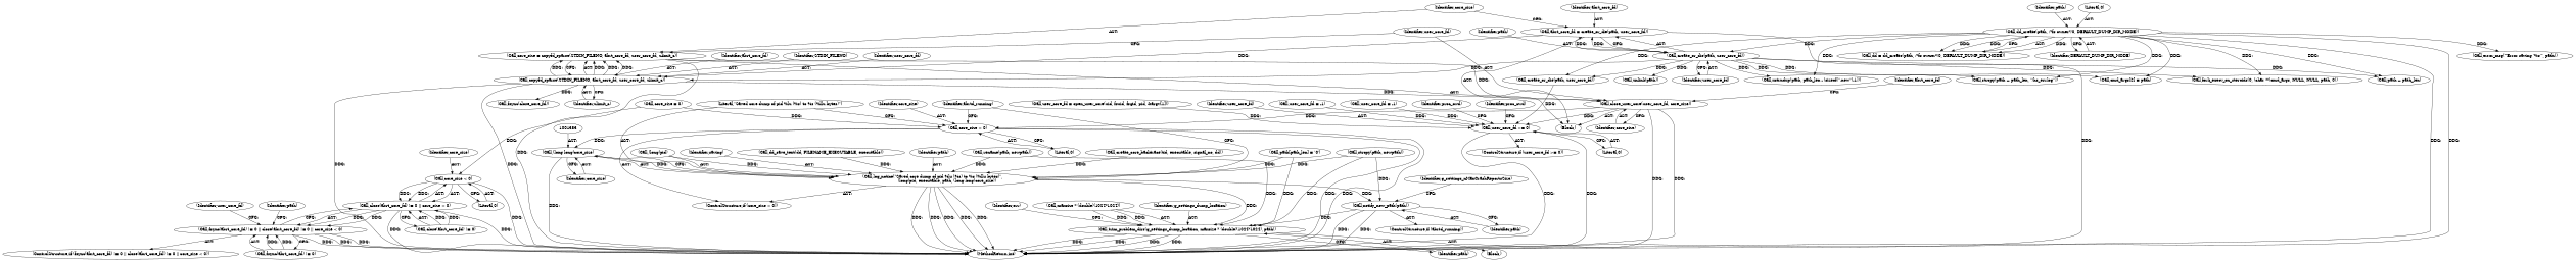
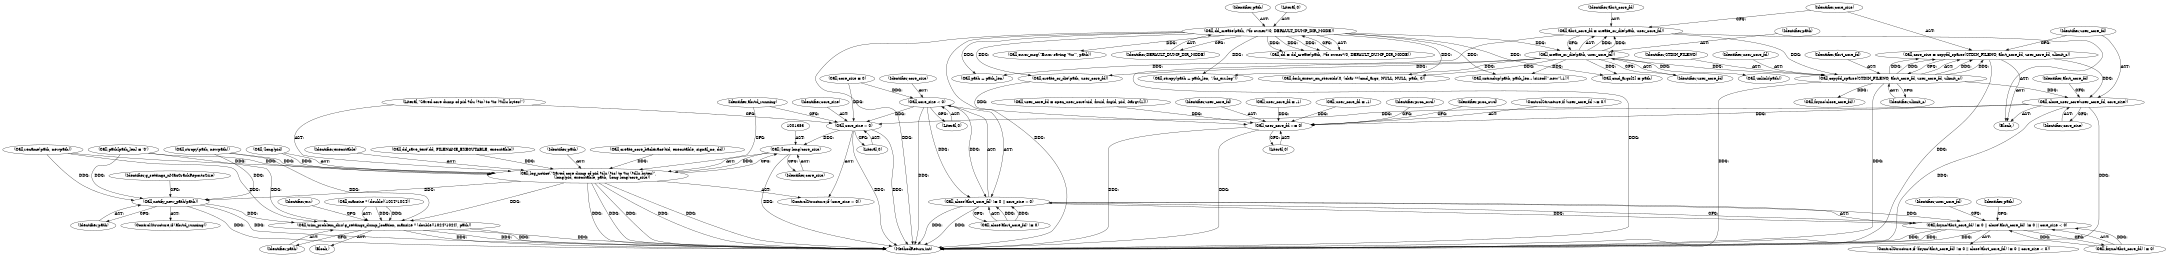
  digraph {
    n1 [label="(Call,core_size = copyfd_sparse(STDIN_FILENO, abrt_core_fd, user_core_fd, ulimit_c))"]
    n2 [label="(Call,copyfd_sparse(STDIN_FILENO, abrt_core_fd, user_core_fd, ulimit_c))"]
    n3 [label="(Call,close_user_core(user_core_fd, core_size))"]
    n4 [label="(Block,)"]
    n5 [label="(MethodReturn,int)"]
    n6 [label="(Identifier,ulimit_c)"]
    n7 [label="(Call,fsync(close_core_fd))"]
    n8 [label="(Call,core_size > 0)"]
    n9 [label="(Call,user_core_fd >= 0)"]
    n10 [label="(Identifier,core_size)"]
    n11 [label="(Call,abrt_core_fd = create_or_die(path, user_core_fd))"]
    n12 [label="(Call,create_or_die(path, user_core_fd))"]
    n13 [label="(Call,create_or_die(path, user_core_fd))"]
    n14 [label="(Call,cmd_args[2] = path)"]
    n15 [label="(Call,unlink(path))"]
    n16 [label="(Call,xstrndup(path, path_len - (sizeof(\".new\")-1)))"]
    n17 [label="(Call,fork_execv_on_steroids(0, (char **)cmd_args, NULL, NULL, path, 0))"]
    n18 [label="(Identifier,user_core_fd)"]
    n19 [label="(Call,path + path_len)"]
    n20 [label="(Call,strcpy(path + path_len, \"/hs_err.log\"))"]
    n21 [label="(Call,dd_create(path, /*fs owner*/0, DEFAULT_DUMP_DIR_MODE))"]
    n22 [label="(Call,error_msg(\"Error saving '%s'\", path))"]
    n23 [label="(Identifier,DEFAULT_DUMP_DIR_MODE)"]
    n24 [label="(Call,dd = dd_create(path, /*fs owner*/0, DEFAULT_DUMP_DIR_MODE))"]
    n25 [label="(Call,core_size < 0)"]
    n26 [label="(Call,close(abrt_core_fd) != 0 || core_size < 0)"]
    n27 [label="(Literal,0)"]
    n28 [label="(Call,(long long)core_size)"]
    n29 [label="(Literal,0)"]
    n30 [label="(ControlStructure,if (core_size > 0))"]
    n31 [label="(Literal,0)"]
    n32 [label="(ControlStructure,if (user_core_fd >= 0))"]
    n33 [label="(Call,fsync(abrt_core_fd) != 0 || close(abrt_core_fd) != 0 || core_size < 0)"]
    n34 [label="(Call,close(abrt_core_fd) != 0)"]
    n35 [label="(ControlStructure,if (fsync(abrt_core_fd) != 0 || close(abrt_core_fd) != 0 || core_size < 0))"]
    n36 [label="(Call,fsync(abrt_core_fd) != 0)"]
    n37 [label="(Call,log_notice(\"Saved core dump of pid %lu (%s) to %s (%llu bytes)\",\n                       (long)pid, executable, path, (long long)core_size))"]
    n38 [label="(Identifier,core_size)"]
    n39 [label="(Call,notify_new_path(path))"]
    n40 [label="(Call,trim_problem_dirs(g_settings_dump_location, maxsize * (double)(1024*1024), path))"]
    n41 [label="(ControlStructure,if (abrtd_running))"]
    n42 [label="(Identifier,path)"]
    n43 [label="(Identifier,path)"]
    n44 [label="(Block,)"]
    n45 [label="(Identifier,core_size)"]
    n46 [label="(Literal,0)"]
    n47 [label="(Identifier,user_core_fd)"]
    n48 [label="(Identifier,user_core_fd)"]
    n49 [label="(Identifier,path)"]
-   n50 [label="(Identifier,g_settings_dump_location)"]
    n51 [label="(Call,path[path_len] = '\0')"]
    n52 [label="(Identifier,err)"]
    n53 [label="(Call,maxsize * (double)(1024*1024))"]
    n54 [label="(Identifier,core_size)"]
    n55 [label="(Literal,\"Saved core dump of pid %lu (%s) to %s (%llu bytes)\")"]
    n56 [label="(Call,(long)pid)"]
    n57 [label="(Call,strcpy(path, newpath))"]
-   n58 [label="(Identifier,saving)"]
+   n58 [label="(Identifier,executable)"]
    n59 [label="(Call,dd_save_text(dd, FILENAME_EXECUTABLE, executable))"]
    n60 [label="(Identifier,abrt_core_fd)"]
    n61 [label="(Call,user_core_fd = open_user_core(uid, fsuid, fsgid, pid, &argv[1]))"]
    n62 [label="(Call,core_size = 0)"]
    n63 [label="(Identifier,abrt_core_fd)"]
    n64 [label="(Identifier,path)"]
    n65 [label="(Identifier,user_core_fd)"]
    n66 [label="(Identifier,core_size)"]
    n67 [label="(Call,create_core_backtrace(tid, executable, signal_no, dd))"]
    n68 [label="(Call,user_core_fd = -1)"]
    n69 [label="(Identifier,user_core_fd)"]
    n70 [label="(Identifier,path)"]
    n71 [label="(Identifier,abrtd_running)"]
    n72 [label="(Call,user_core_fd = -1)"]
    n73 [label="(Identifier,path)"]
    n74 [label="(Call,rename(path, newpath))"]
    n75 [label="(Identifier,STDIN_FILENO)"]
    n76 [label="(Identifier,g_settings_nMaxCrashReportsSize)"]
    n77 [label="(Identifier,abrt_core_fd)"]
    n78 [label="(Identifier,proc_cwd)"]
    n79 [label="(Identifier,proc_cwd)"]
    1001383
    n1 -> n2 [label="CFG: "]
    n1 -> n3 [label="DDG: "]
    n1 -> n4 [label="AST: "]
    n1 -> n5 [label="DDG: "]
    n2 -> n1 [label="AST: "]
    n2 -> n1 [label="DDG: "]
    n2 -> n1 [label="DDG: "]
    n2 -> n1 [label="DDG: "]
    n2 -> n1 [label="DDG: "]
    n2 -> n3 [label="DDG: "]
    n2 -> n5 [label="DDG: "]
    n2 -> n5 [label="DDG: "]
    n2 -> n6 [label="CFG: "]
    n2 -> n7 [label="DDG: "]
    n3 -> n4 [label="AST: "]
    n3 -> n5 [label="DDG: "]
    n3 -> n5 [label="DDG: "]
    n3 -> n8 [label="DDG: "]
    n3 -> n9 [label="DDG: "]
    n3 -> n10 [label="CFG: "]
    n6 -> n2 [label="AST: "]
    n8 -> n5 [label="DDG: "]
    n8 -> n5 [label="DDG: "]
    n8 -> n28 [label="DDG: "]
    n8 -> n29 [label="CFG: "]
    n8 -> n30 [label="AST: "]
    n9 -> n5 [label="DDG: "]
    n9 -> n5 [label="DDG: "]
    n9 -> n31 [label="CFG: "]
-   n9 -> n32 [label="AST: "]
+   n32 -> n9 [label="AST: "]
    n10 -> n3 [label="AST: "]
    n11 -> n2 [label="DDG: "]
    n11 -> n4 [label="AST: "]
    n11 -> n5 [label="DDG: "]
    n11 -> n12 [label="CFG: "]
    n12 -> n2 [label="DDG: "]
    n12 -> n11 [label="AST: "]
    n12 -> n11 [label="DDG: "]
    n12 -> n11 [label="DDG: "]
    n12 -> n13 [label="DDG: "]
    n12 -> n14 [label="DDG: "]
    n12 -> n15 [label="DDG: "]
    n12 -> n16 [label="DDG: "]
    n12 -> n17 [label="DDG: "]
    n12 -> n18 [label="CFG: "]
    n12 -> n19 [label="DDG: "]
    n12 -> n20 [label="DDG: "]
    n13 -> n9 [label="DDG: "]
    n18 -> n12 [label="AST: "]
    n21 -> n5 [label="DDG: "]
    n21 -> n5 [label="DDG: "]
    n21 -> n12 [label="DDG: "]
    n21 -> n13 [label="DDG: "]
    n21 -> n14 [label="DDG: "]
    n21 -> n16 [label="DDG: "]
    n21 -> n17 [label="DDG: "]
    n21 -> n19 [label="DDG: "]
    n21 -> n20 [label="DDG: "]
    n21 -> n22 [label="DDG: "]
    n21 -> n23 [label="CFG: "]
    n21 -> n24 [label="AST: "]
    n21 -> n24 [label="DDG: "]
    n21 -> n24 [label="DDG: "]
    n21 -> n24 [label="DDG: "]
    n23 -> n21 [label="AST: "]
    n24 -> n21 [label="CFG: "]
    n25 -> n5 [label="DDG: "]
+   n25 -> n8 [label="DDG: "]
    n25 -> n26 [label="AST: "]
    n25 -> n26 [label="DDG: "]
    n25 -> n26 [label="DDG: "]
    n25 -> n27 [label="CFG: "]
    n26 -> n5 [label="DDG: "]
    n26 -> n5 [label="DDG: "]
    n26 -> n25 [label="AST: "]
    n26 -> n33 [label="AST: "]
    n26 -> n33 [label="DDG: "]
    n26 -> n33 [label="DDG: "]
    n26 -> n34 [label="CFG: "]
    n27 -> n25 [label="AST: "]
    n28 -> n5 [label="DDG: "]
    n28 -> n37 [label="AST: "]
    n28 -> n37 [label="DDG: "]
    n28 -> n38 [label="CFG: "]
    n29 -> n8 [label="AST: "]
    n31 -> n9 [label="AST: "]
    n33 -> n5 [label="DDG: "]
    n33 -> n5 [label="DDG: "]
    n33 -> n5 [label="DDG: "]
    n33 -> n26 [label="CFG: "]
    n33 -> n35 [label="AST: "]
    n33 -> n36 [label="CFG: "]
    n34 -> n26 [label="AST: "]
    n34 -> n26 [label="DDG: "]
    n34 -> n26 [label="DDG: "]
    n36 -> n33 [label="AST: "]
    n36 -> n33 [label="DDG: "]
    n36 -> n33 [label="DDG: "]
    n37 -> n5 [label="DDG: "]
    n37 -> n5 [label="DDG: "]
    n37 -> n5 [label="DDG: "]
    n37 -> n5 [label="DDG: "]
    n37 -> n5 [label="DDG: "]
    n37 -> n28 [label="CFG: "]
    n37 -> n30 [label="AST: "]
    n37 -> n39 [label="DDG: "]
    n37 -> n40 [label="DDG: "]
    n38 -> n28 [label="AST: "]
    n39 -> n5 [label="DDG: "]
    n39 -> n5 [label="DDG: "]
    n39 -> n40 [label="DDG: "]
    n39 -> n41 [label="AST: "]
    n39 -> n42 [label="CFG: "]
    n40 -> n5 [label="DDG: "]
    n40 -> n5 [label="DDG: "]
    n40 -> n5 [label="DDG: "]
    n40 -> n5 [label="DDG: "]
    n40 -> n43 [label="CFG: "]
    n40 -> n44 [label="AST: "]
    n42 -> n39 [label="AST: "]
    n43 -> n40 [label="AST: "]
    n45 -> n25 [label="AST: "]
    n46 -> n21 [label="AST: "]
    n47 -> n33 [label="CFG: "]
    n48 -> n2 [label="AST: "]
    n49 -> n33 [label="CFG: "]
-   n50 -> n40 [label="AST: "]
    n51 -> n37 [label="DDG: "]
+   n51 -> n39 [label="DDG: "]
    n51 -> n40 [label="DDG: "]
    n52 -> n40 [label="CFG: "]
    n53 -> n40 [label="AST: "]
    n53 -> n40 [label="DDG: "]
    n53 -> n40 [label="DDG: "]
    n54 -> n1 [label="AST: "]
    n54 -> n11 [label="CFG: "]
    n55 -> n8 [label="CFG: "]
    n55 -> n37 [label="AST: "]
    n56 -> n37 [label="AST: "]
    n56 -> n37 [label="DDG: "]
    n57 -> n37 [label="DDG: "]
    n57 -> n39 [label="DDG: "]
    n57 -> n40 [label="DDG: "]
    n58 -> n37 [label="AST: "]
    n59 -> n37 [label="DDG: "]
    n60 -> n11 [label="AST: "]
    n61 -> n9 [label="DDG: "]
    n62 -> n8 [label="DDG: "]
    n62 -> n25 [label="DDG: "]
    n63 -> n2 [label="AST: "]
    n64 -> n37 [label="AST: "]
    n65 -> n9 [label="AST: "]
    n66 -> n8 [label="AST: "]
    n67 -> n37 [label="DDG: "]
    n68 -> n9 [label="DDG: "]
    n69 -> n1 [label="CFG: "]
    n69 -> n3 [label="AST: "]
    n70 -> n12 [label="AST: "]
    n71 -> n8 [label="CFG: "]
    n71 -> n37 [label="CFG: "]
    n72 -> n9 [label="DDG: "]
    n73 -> n21 [label="AST: "]
    n74 -> n37 [label="DDG: "]
+   n74 -> n39 [label="DDG: "]
    n74 -> n40 [label="DDG: "]
    n75 -> n2 [label="AST: "]
    n76 -> n39 [label="CFG: "]
    n77 -> n3 [label="CFG: "]
    n78 -> n9 [label="CFG: "]
    n79 -> n9 [label="CFG: "]
    1001383 -> n28 [label="AST: "]
  }
